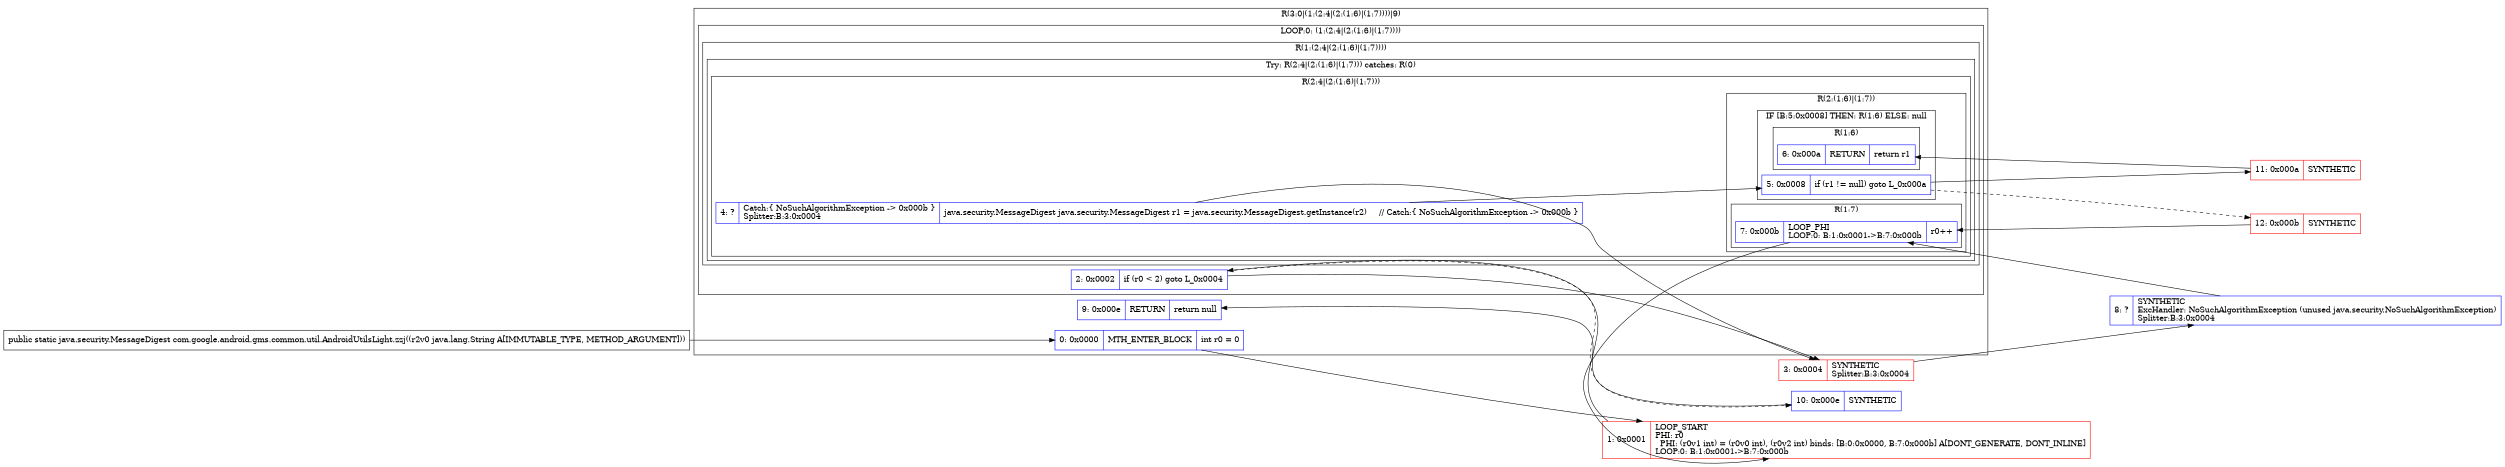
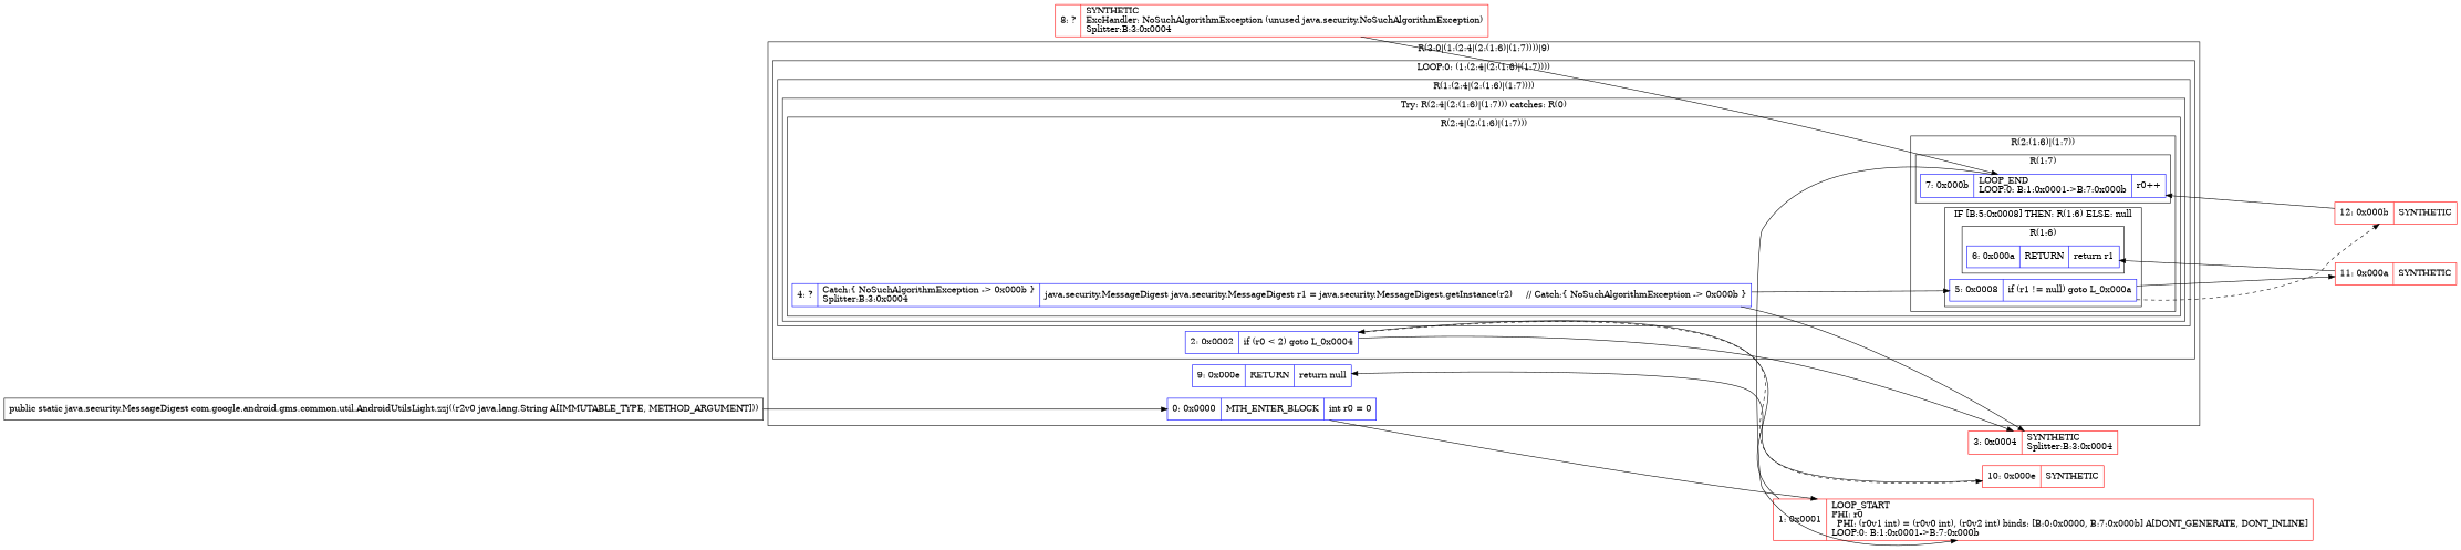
  digraph {
    rankdir=LR
    node [color=blue shape=record]
    n1 [label="{6\:\ 0x000a|RETURN\l|return r1\l}"]
    n2 [label="{5\:\ 0x0008|if (r1 != null) goto L_0x000a\l}"]
-   n3 [label="{7\:\ 0x000b|LOOP_PHI\lLOOP:0: B:1:0x0001\-\>B:7:0x000b\l|r0++\l}"]
+   n3 [label="{7\:\ 0x000b|LOOP_END\lLOOP:0: B:1:0x0001\-\>B:7:0x000b\l|r0++\l}"]
    n4 [label="{4\:\ ?|Catch:\{ NoSuchAlgorithmException \-\> 0x000b \}\lSplitter:B:3:0x0004\l|java.security.MessageDigest java.security.MessageDigest r1 = java.security.MessageDigest.getInstance(r2)     \/\/ Catch:\{ NoSuchAlgorithmException \-\> 0x000b \}\l}"]
    n5 [label="{2\:\ 0x0002|if (r0 \< 2) goto L_0x0004\l}"]
    n6 [label="{0\:\ 0x0000|MTH_ENTER_BLOCK\l|int r0 = 0\l}"]
    n7 [label="{9\:\ 0x000e|RETURN\l|return null\l}"]
    n8 [color=red label="{11\:\ 0x000a|SYNTHETIC\l}"]
    n9 [color=red label="{12\:\ 0x000b|SYNTHETIC\l}"]
    n10 [color=red label="{1\:\ 0x0001|LOOP_START\lPHI: r0 \l  PHI: (r0v1 int) = (r0v0 int), (r0v2 int) binds: [B:0:0x0000, B:7:0x000b] A[DONT_GENERATE, DONT_INLINE]\lLOOP:0: B:1:0x0001\-\>B:7:0x000b\l}"]
    n11 [color=red label="{3\:\ 0x0004|SYNTHETIC\lSplitter:B:3:0x0004\l}"]
-   n12 [label="{10\:\ 0x000e|SYNTHETIC\l}"]
-   n13 [label="{8\:\ ?|SYNTHETIC\lExcHandler: NoSuchAlgorithmException (unused java.security.NoSuchAlgorithmException)\lSplitter:B:3:0x0004\l}"]
+   n12 [color=red label="{10\:\ 0x000e|SYNTHETIC\l}"]
+   n13 [color=red label="{8\:\ ?|SYNTHETIC\lExcHandler: NoSuchAlgorithmException (unused java.security.NoSuchAlgorithmException)\lSplitter:B:3:0x0004\l}"]
    n14 [label="{public static java.security.MessageDigest com.google.android.gms.common.util.AndroidUtilsLight.zzj((r2v0 java.lang.String A[IMMUTABLE_TYPE, METHOD_ARGUMENT])) }" color=""]
    subgraph cluster_1 {
      label="R(3:0|(1:(2:4|(2:(1:6)|(1:7))))|9)"
      n6
      n7
      subgraph cluster_2 {
        label="LOOP:0: (1:(2:4|(2:(1:6)|(1:7))))"
        n5
        subgraph cluster_3 {
          label="R(1:(2:4|(2:(1:6)|(1:7))))"
          subgraph cluster_4 {
            label="Try: R(2:4|(2:(1:6)|(1:7))) catches: R(0)"
            subgraph cluster_5 {
              label="R(2:4|(2:(1:6)|(1:7)))"
              n4
              subgraph cluster_6 {
                label="R(2:(1:6)|(1:7))"
                subgraph cluster_7 {
                  label="IF [B:5:0x0008] THEN: R(1:6) ELSE: null"
                  n2
                  subgraph cluster_8 {
                    label="R(1:6)"
                    n1
                  }
                }
                subgraph cluster_9 {
                  label="R(1:7)"
                  n3
                }
              }
            }
            subgraph cluster_10 {
              label="R(0) | ExcHandler: NoSuchAlgorithmException (unused java.security.NoSuchAlgorithmException)\l"
            }
          }
        }
      }
    }
    subgraph cluster_11 {
      label="R(0) | ExcHandler: NoSuchAlgorithmException (unused java.security.NoSuchAlgorithmException)\l"
    }
    n2 -> n8
    n2 -> n9 [style=dashed]
    n3 -> n10
    n4 -> n2
    n4 -> n11
    n5 -> n11
    n5 -> n12 [style=dashed]
    n6 -> n10
    n8 -> n1
    n9 -> n3
    n10 -> n5
-   n11 -> n13
    n12 -> n7
    n13 -> n3
    n14 -> n6
  }
